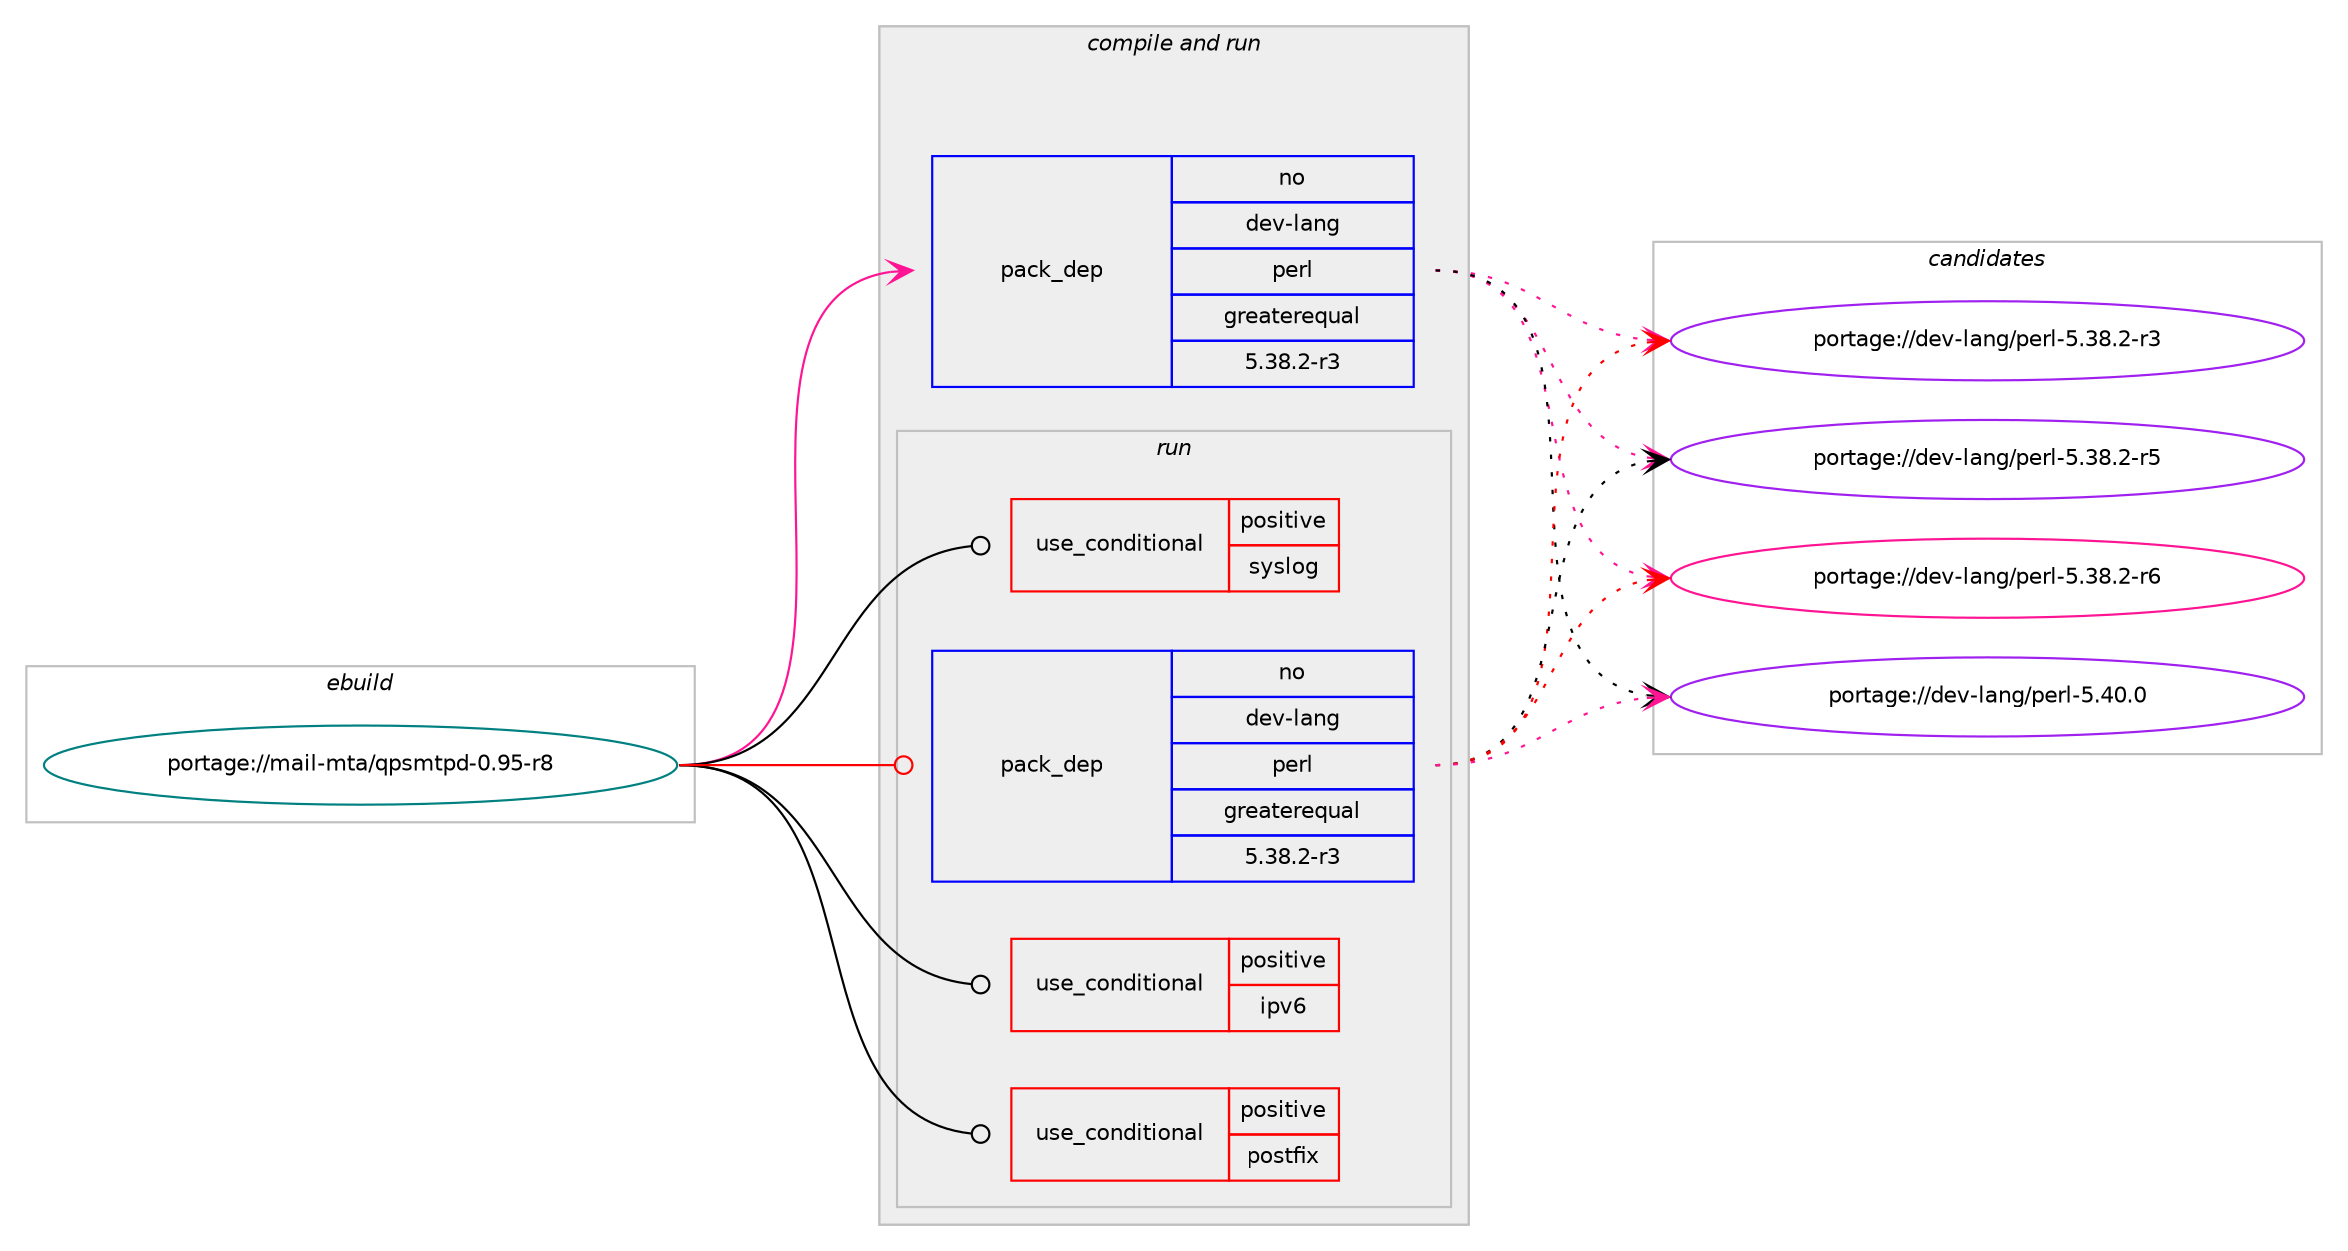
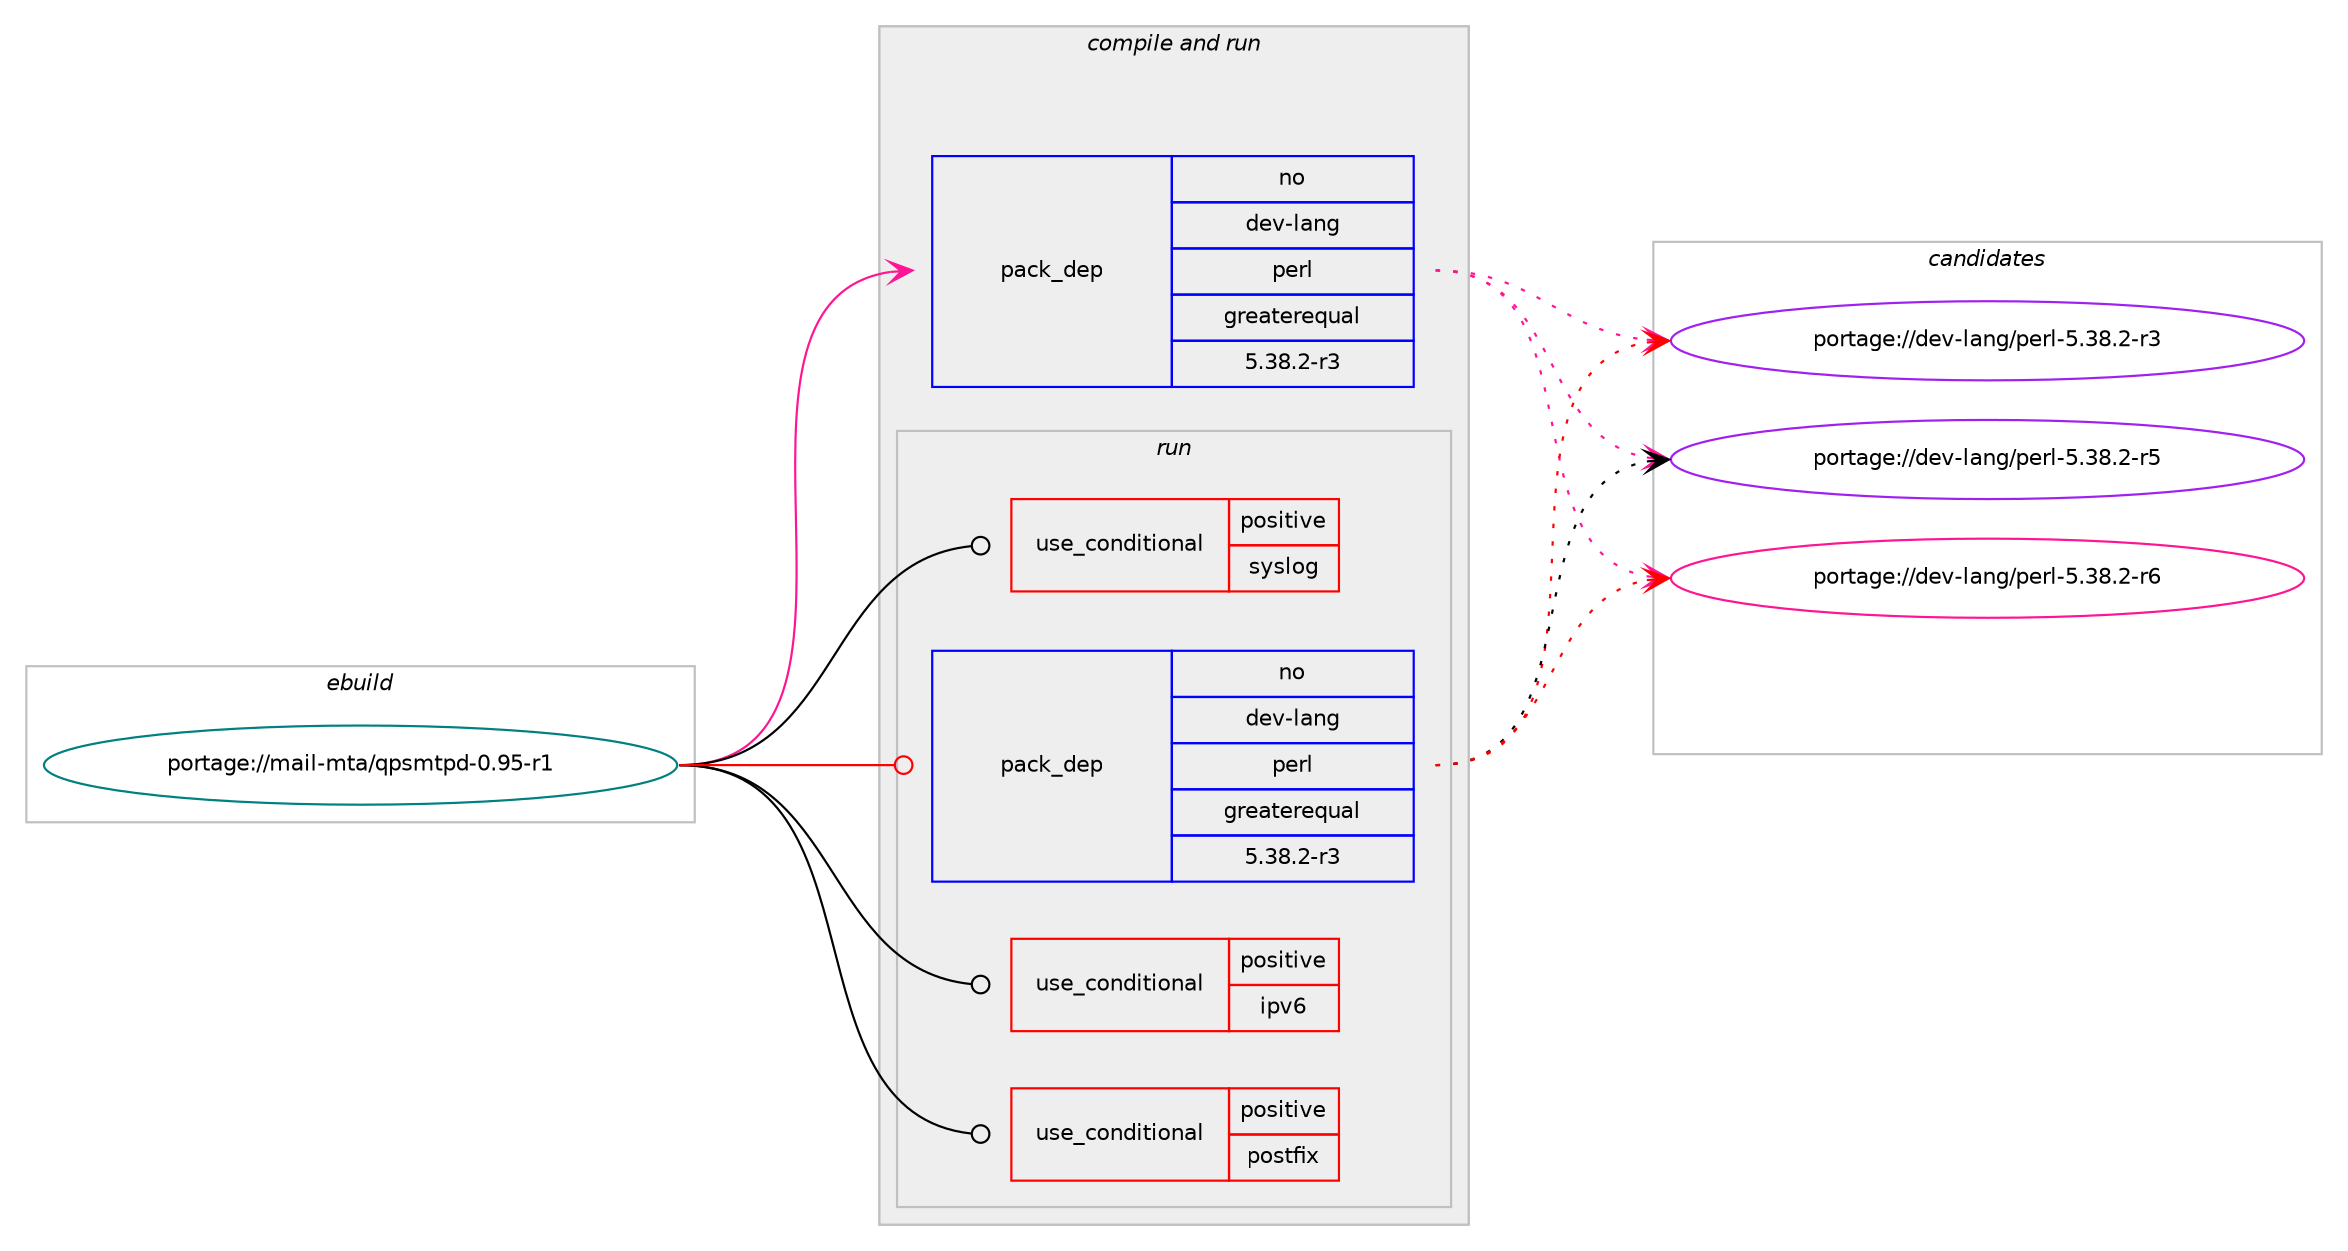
  digraph {
    compound=true
    concentrate=true
    fontname=Helvetica
    fontsize=10
    newrank=true
    rankdir=LR
    ranksep=1.5
    node [color=red fontname=Helvetica fontsize=10]
    edge [arrowhead=vee color=deeppink headport=w style=dotted tailport=e weight=100]
-   n1 [color=teal label="portage://mail-mta/qpsmtpd-0.95-r8" width=4]
+   n1 [color=teal label="portage://mail-mta/qpsmtpd-0.95-r1" width=4]
    n2 [color=blue label=<<TABLE BORDER="0" CELLBORDER="1" CELLSPACING="0" CELLPADDING="4" WIDTH="220"><TR><TD ROWSPAN="6" CELLPADDING="30">pack_dep</TD></TR><TR><TD WIDTH="110">no</TD></TR><TR><TD>dev-lang</TD></TR><TR><TD>perl</TD></TR><TR><TD>greaterequal</TD></TR><TR><TD>5.38.2-r3</TD></TR></TABLE>> shape=none]
    n3 [label=<<TABLE BORDER="0" CELLBORDER="1" CELLSPACING="0" CELLPADDING="4"><TR><TD ROWSPAN="3" CELLPADDING="10">use_conditional</TD></TR><TR><TD>positive</TD></TR><TR><TD>ipv6</TD></TR></TABLE>> shape=none]
    n4 [label=<<TABLE BORDER="0" CELLBORDER="1" CELLSPACING="0" CELLPADDING="4"><TR><TD ROWSPAN="3" CELLPADDING="10">use_conditional</TD></TR><TR><TD>positive</TD></TR><TR><TD>postfix</TD></TR></TABLE>> shape=none]
    n5 [label=<<TABLE BORDER="0" CELLBORDER="1" CELLSPACING="0" CELLPADDING="4"><TR><TD ROWSPAN="3" CELLPADDING="10">use_conditional</TD></TR><TR><TD>positive</TD></TR><TR><TD>syslog</TD></TR></TABLE>> shape=none]
    n6 [color=blue label=<<TABLE BORDER="0" CELLBORDER="1" CELLSPACING="0" CELLPADDING="4" WIDTH="220"><TR><TD ROWSPAN="6" CELLPADDING="30">pack_dep</TD></TR><TR><TD WIDTH="110">no</TD></TR><TR><TD>dev-lang</TD></TR><TR><TD>perl</TD></TR><TR><TD>greaterequal</TD></TR><TR><TD>5.38.2-r3</TD></TR></TABLE>> shape=none]
    n7 [color=purple label="portage://dev-lang/perl-5.38.2-r3" width=4]
    n8 [color=purple label="portage://dev-lang/perl-5.38.2-r5" width=4]
    n9 [color=deeppink label="portage://dev-lang/perl-5.38.2-r6" width=4]
-   n10 [color=purple label="portage://dev-lang/perl-5.40.0" width=4]
    subgraph cluster_1 {
      color=gray
      label=<<i>ebuild</i>>
      rank=same
      n1
    }
    subgraph cluster_2 {
      color=gray
      label=<<i>dependencies</i>>
      subgraph cluster_3 {
        color=gray
        fillcolor="#eeeeee"
        label=<<i>compile</i>>
        style=filled
        subgraph sub_4 {
          color=gray
          fillcolor="#eeeeee"
          label=<<i>compile</i>>
          style=filled
          n2
        }
      }
      subgraph cluster_5 {
        color=gray
        fillcolor="#eeeeee"
        label=<<i>compile and run</i>>
        style=filled
      }
      subgraph cluster_6 {
        color=gray
        fillcolor="#eeeeee"
        label=<<i>run</i>>
        style=filled
        subgraph sub_7 {
          color=gray
          fillcolor="#eeeeee"
          label=<<i>run</i>>
          style=filled
          n3
        }
        subgraph sub_8 {
          color=gray
          fillcolor="#eeeeee"
          label=<<i>run</i>>
          style=filled
          n4
        }
        subgraph sub_9 {
          color=gray
          fillcolor="#eeeeee"
          label=<<i>run</i>>
          style=filled
          n5
        }
        subgraph sub_10 {
          color=gray
          fillcolor="#eeeeee"
          label=<<i>run</i>>
          style=filled
          n6
        }
      }
    }
    subgraph cluster_11 {
      color=gray
      label=<<i>candidates</i>>
      rank=same
      subgraph sub_12 {
        color=black
        label=<<i>candidates</i>>
        nodesep=1
        rank=same
        n7
        n8
        n9
-       n10
      }
      subgraph sub_13 {
        color=black
        label=<<i>candidates</i>>
        nodesep=1
        rank=same
        n7
        n8
        n9
-       n10
      }
    }
    n1 -> n2 [style=solid weight=20]
    n1 -> n3 [arrowhead=odot color=black style=solid weight=20]
    n1 -> n4 [arrowhead=odot color=black style=solid weight=20]
    n1 -> n5 [arrowhead=odot color=black style=solid weight=20]
    n1 -> n6 [arrowhead=odot color=red style=solid weight=20]
    n2 -> n7
    n2 -> n8
    n2 -> n9
-   n2 -> n10 [color=black]
    n6 -> n7 [color=red]
    n6 -> n8 [color=black]
    n6 -> n9 [color=red]
-   n6 -> n10
  }
